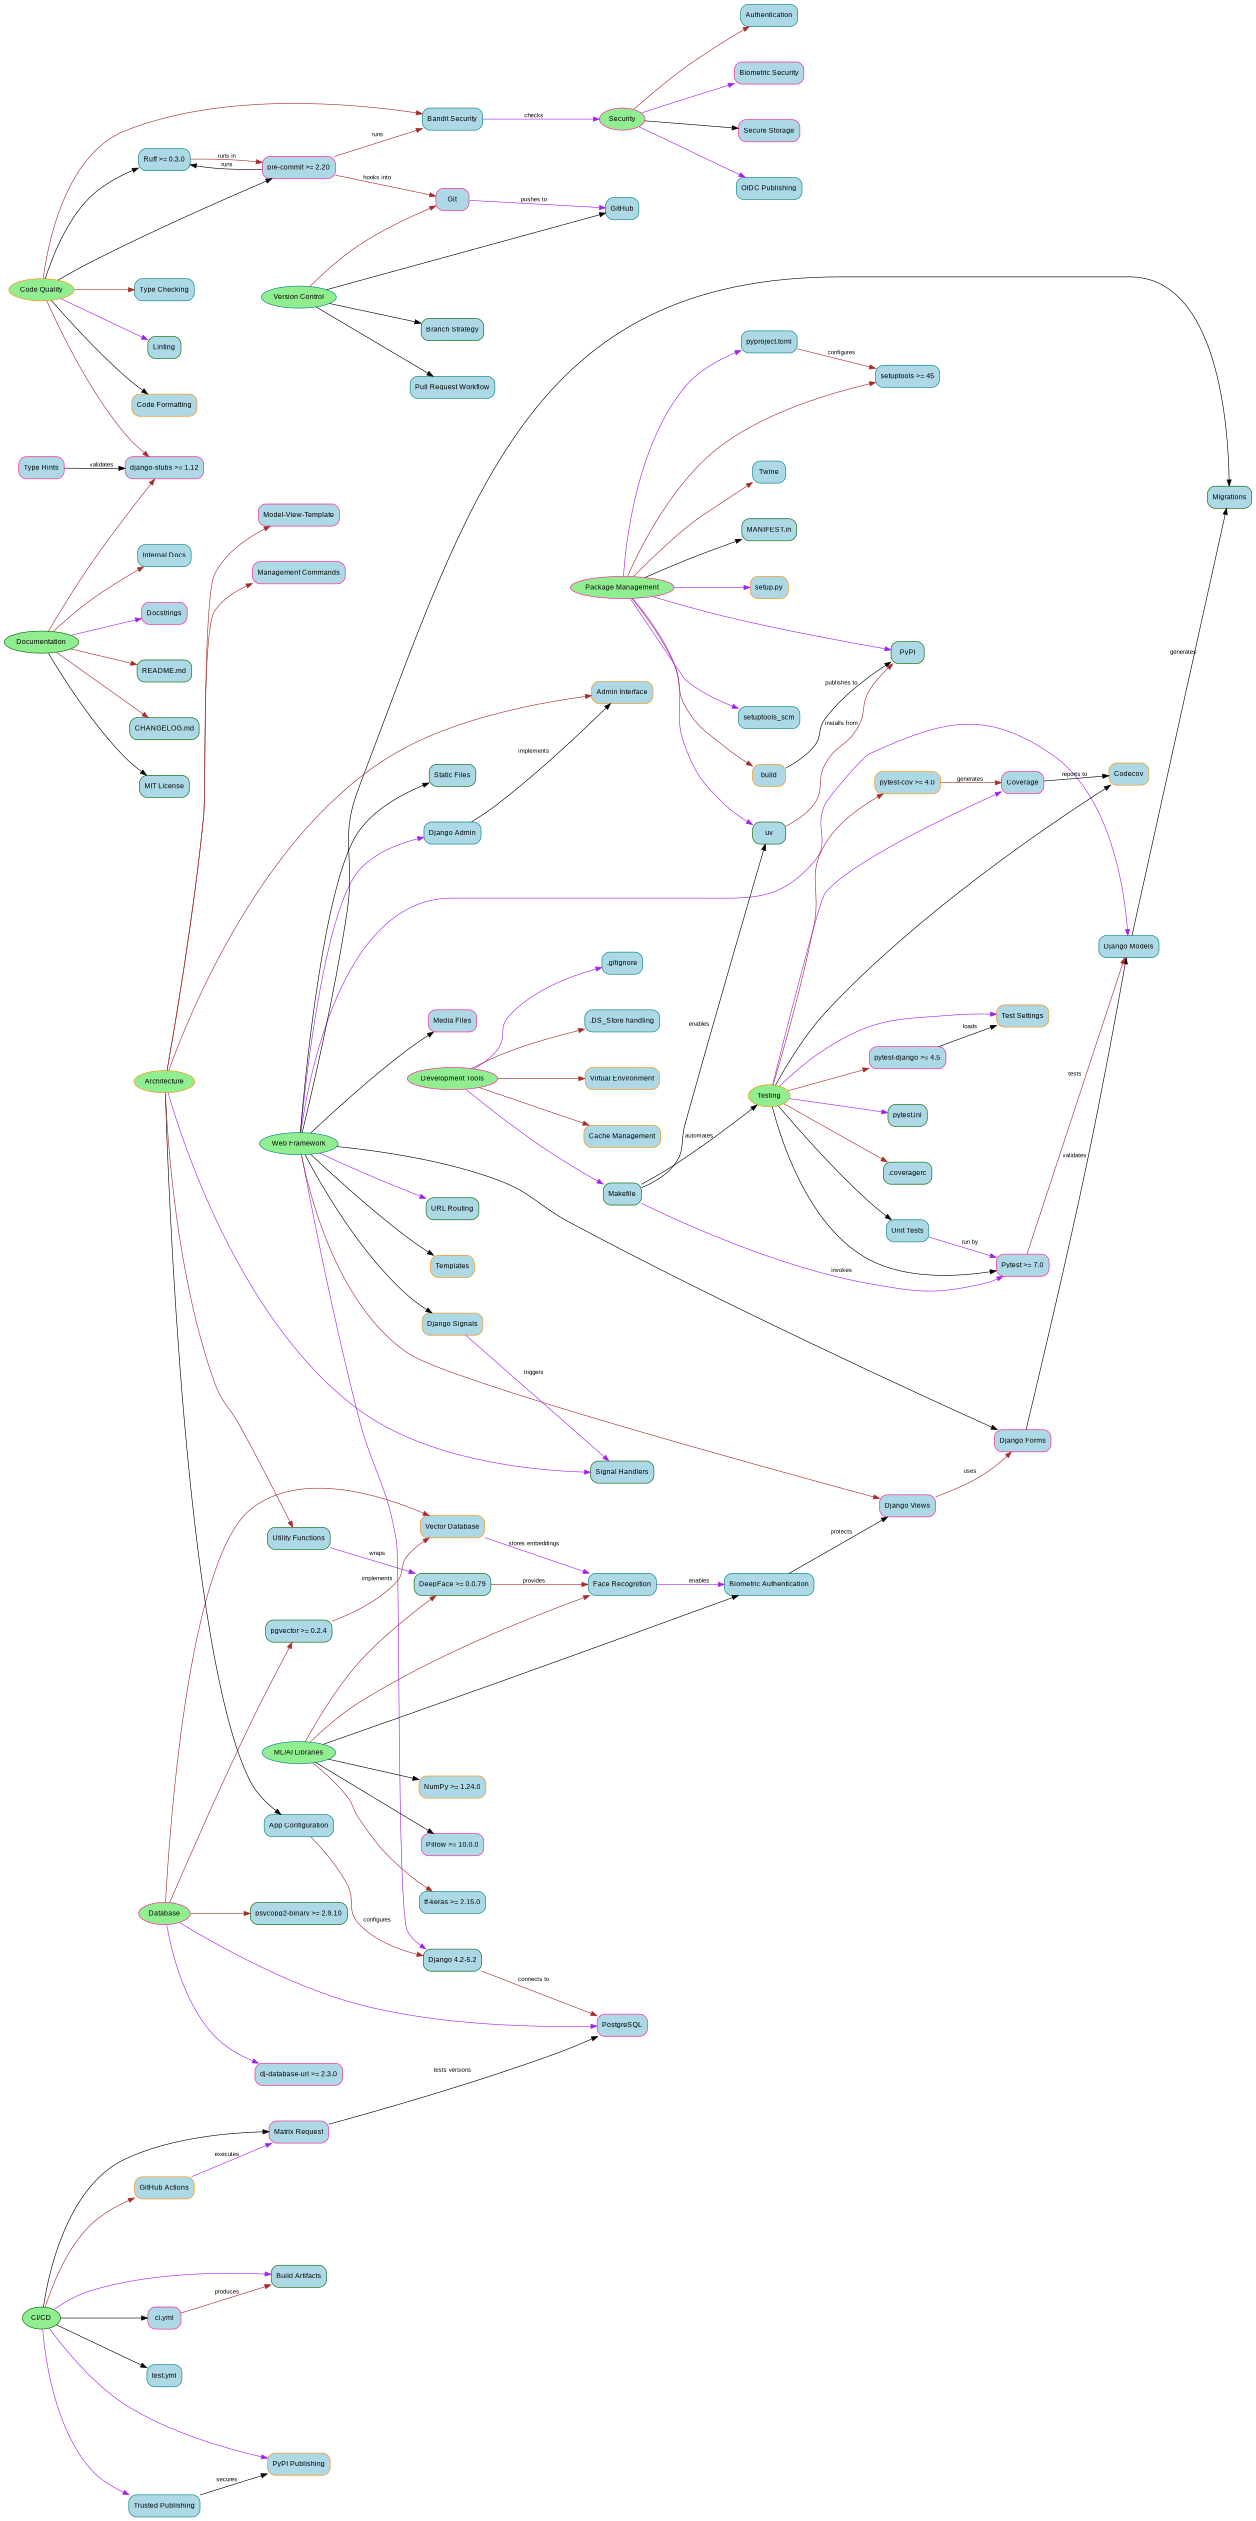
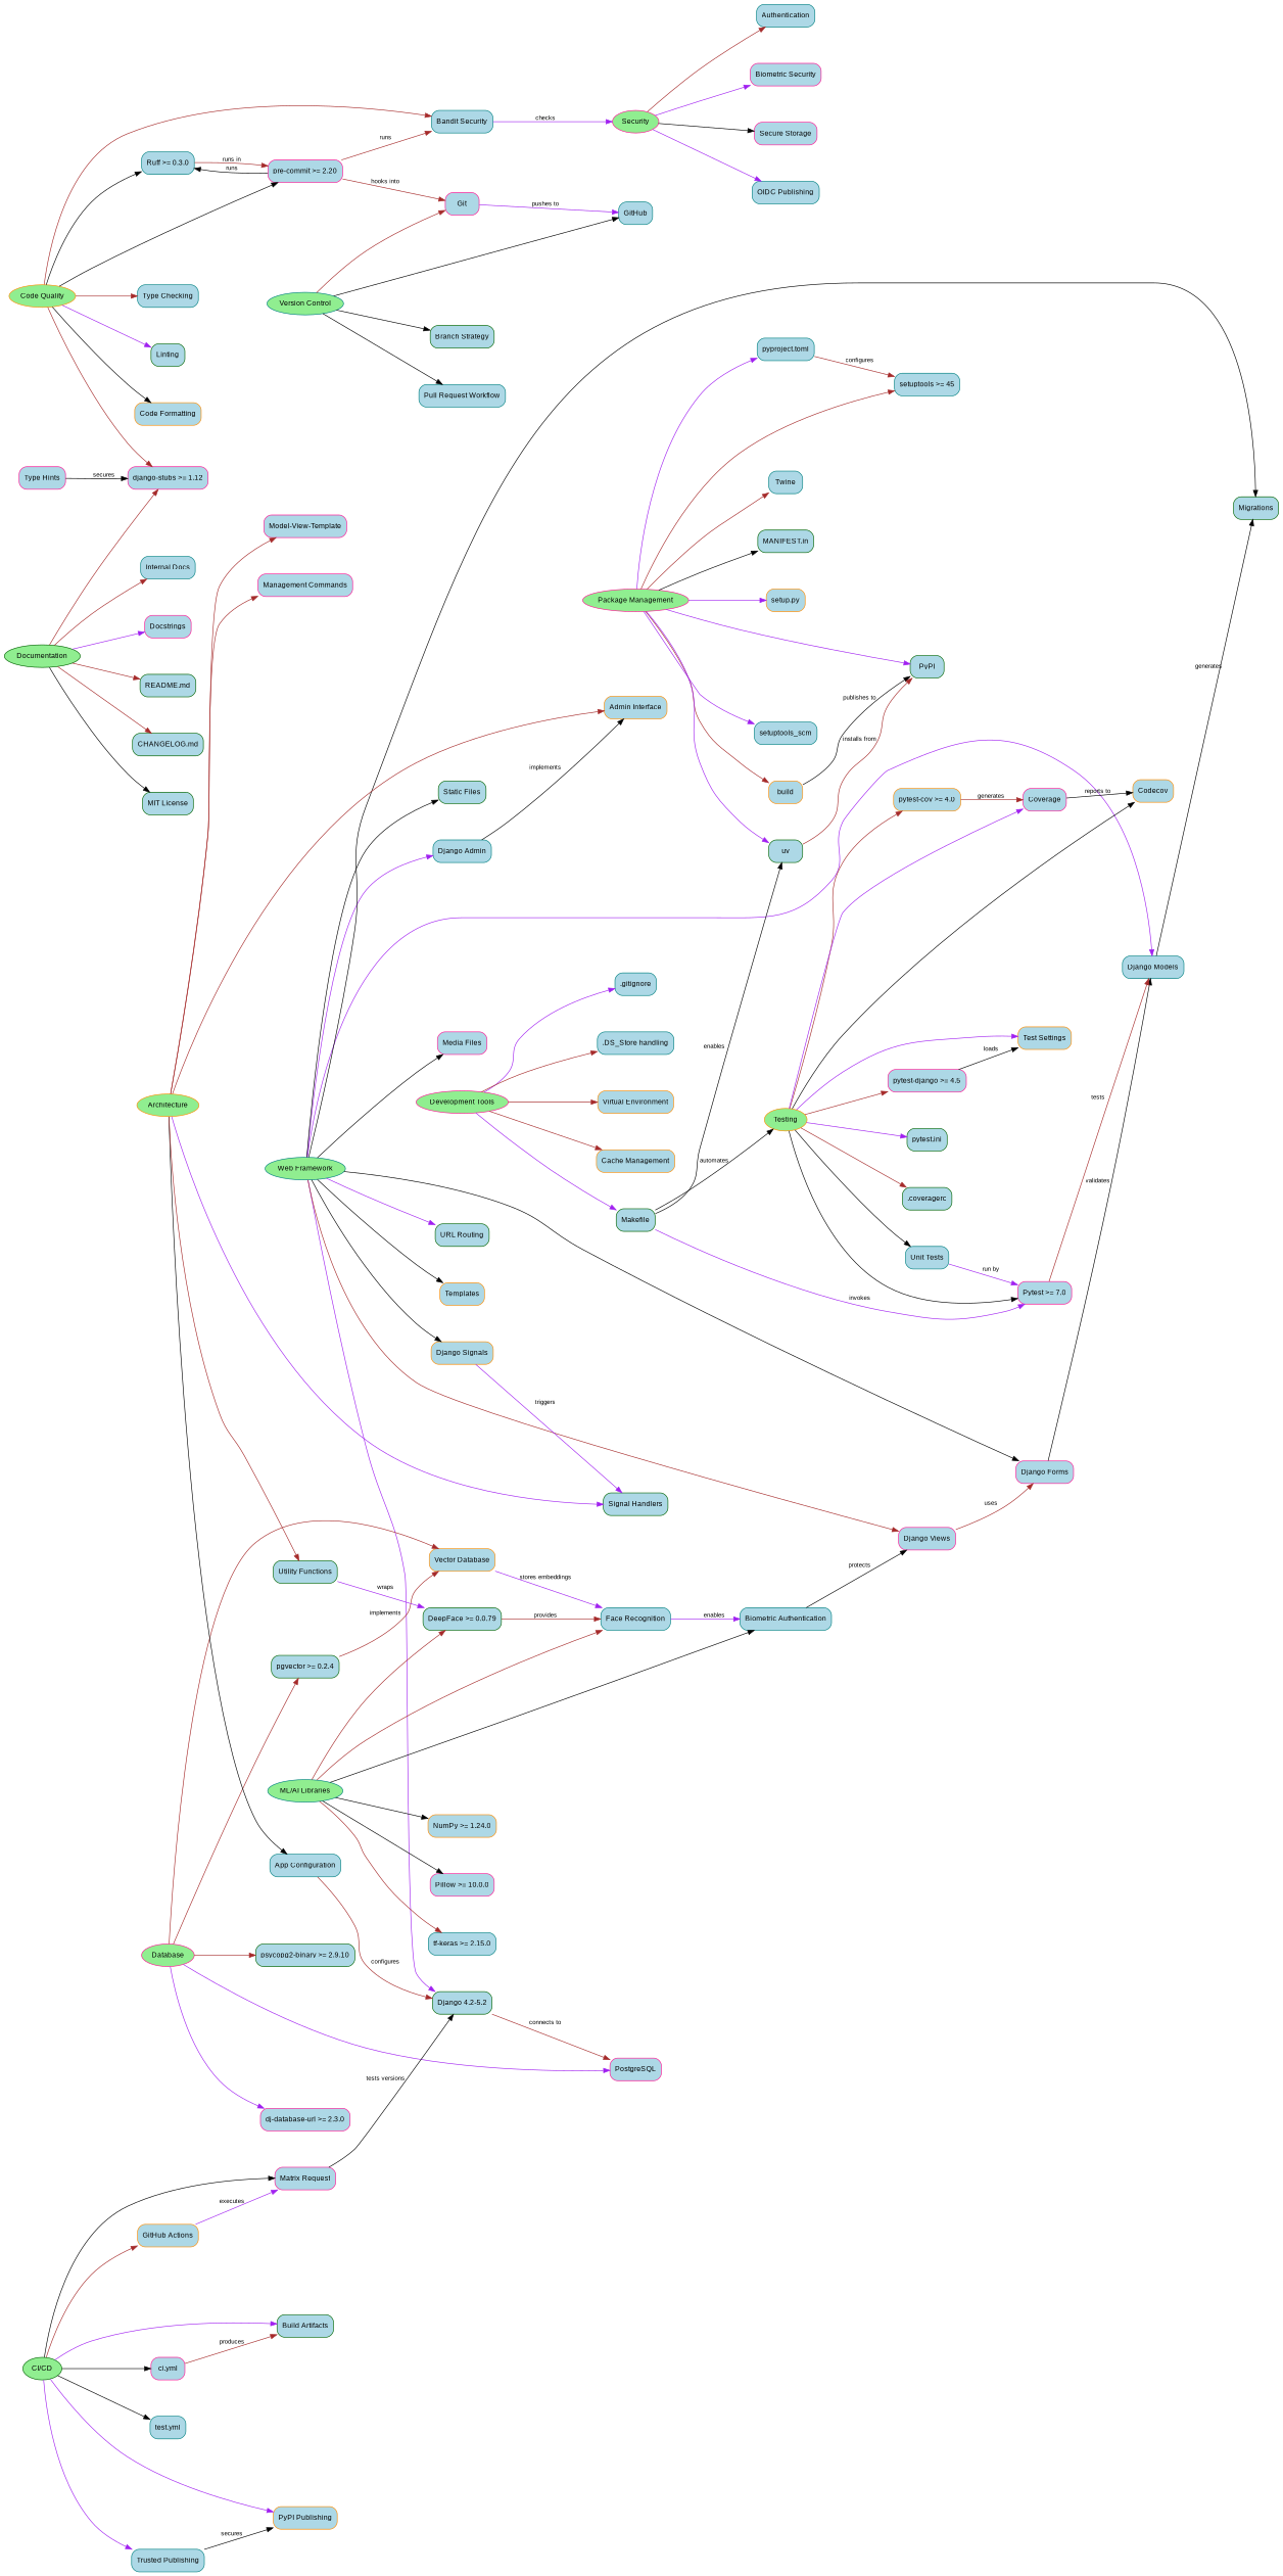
  digraph {
    fontname=Arial
    nodesep=0.8
    rankdir=LR
    splines=true
    node [color=teal fillcolor=lightblue fontname=Arial fontsize=12 shape=box style="filled,rounded"]
    edge [color=brown fontname=Arial fontsize=10]
    n1 [fillcolor=lightgreen label="Web Framework" shape=ellipse]
    n2 [color=darkgreen label="Django 4.2-5.2"]
    n3 [label="Django Admin"]
    n4 [color=deeppink label="Django Forms"]
    n5 [label="Django Models"]
    n6 [color=darkorange label="Django Signals"]
    n7 [color=deeppink label="Django Views"]
    n8 [color=darkgreen label="URL Routing"]
    n9 [color=darkgreen label=Migrations]
    n10 [color=darkorange label=Templates]
    n11 [color=darkgreen label="Static Files"]
    n12 [color=deeppink label="Media Files"]
    n13 [color=deeppink label=PostgreSQL]
    n14 [color=darkorange label="Admin Interface"]
    n15 [color=darkgreen label="Signal Handlers"]
    n16 [fillcolor=lightgreen label="ML/AI Libraries" shape=ellipse]
    n17 [color=darkgreen label="DeepFace >= 0.0.79"]
    n18 [label="tf-keras >= 2.15.0"]
    n19 [color=darkorange label="NumPy >= 1.24.0"]
    n20 [color=deeppink label="Pillow >= 10.0.0"]
    n21 [label="Face Recognition"]
    n22 [label="Biometric Authentication"]
    n23 [color=deeppink fillcolor=lightgreen label=Database shape=ellipse]
    n24 [color=darkgreen label="pgvector >= 0.2.4"]
    n25 [color=darkgreen label="psycopg2-binary >= 2.9.10"]
    n26 [color=deeppink label="dj-database-url >= 2.3.0"]
    n27 [color=darkorange label="Vector Database"]
    n28 [color=deeppink fillcolor=lightgreen label="Package Management" shape=ellipse]
    n29 [color=darkgreen label=PyPI]
    n30 [label="setuptools >= 45"]
    n31 [color=darkorange label=build]
    n32 [label="pyproject.toml"]
    n33 [color=darkgreen label=uv]
    n34 [label=Twine]
    n35 [color=darkgreen label="MANIFEST.in"]
    n36 [color=darkorange label="setup.py"]
    n37 [label=setuptools_scm]
    n38 [color=darkorange fillcolor=lightgreen label=Testing shape=ellipse]
    n39 [color=deeppink label="Pytest >= 7.0"]
    n40 [color=deeppink label="pytest-django >= 4.5"]
    n41 [color=darkorange label="pytest-cov >= 4.0"]
    n42 [color=deeppink label=Coverage]
    n43 [color=darkgreen label=".coveragerc"]
    n44 [color=darkgreen label="pytest.ini"]
    n45 [color=darkorange label="Test Settings"]
    n46 [label="Unit Tests"]
    n47 [color=darkorange label=Codecov]
    n48 [color=darkorange fillcolor=lightgreen label="Code Quality" shape=ellipse]
    n49 [label="Ruff >= 0.3.0"]
    n50 [color=deeppink label="pre-commit >= 2.20"]
    n51 [label="Bandit Security"]
    n52 [color=deeppink label="django-stubs >= 1.12"]
    n53 [label="Type Checking"]
    n54 [color=darkgreen label=Linting]
    n55 [color=darkorange label="Code Formatting"]
    n56 [color=deeppink label=Git]
    n57 [color=deeppink fillcolor=lightgreen label=Security shape=ellipse]
    n58 [color=darkgreen fillcolor=lightgreen label=Documentation shape=ellipse]
    n59 [color=darkgreen label="README.md"]
    n60 [color=darkgreen label="CHANGELOG.md"]
    n61 [color=darkgreen label="MIT License"]
    n62 [label="Internal Docs"]
    n63 [color=deeppink label=Docstrings]
    n64 [color=deeppink label="Type Hints"]
    n65 [color=darkgreen fillcolor=lightgreen label="CI/CD" shape=ellipse]
    n66 [color=darkorange label="GitHub Actions"]
    n67 [color=deeppink label="ci.yml"]
    n68 [label="test.yml"]
    n69 [color=deeppink label="Matrix Request"]
    n70 [color=darkgreen label="Build Artifacts"]
    n71 [color=darkorange label="PyPI Publishing"]
    n72 [label="Trusted Publishing"]
    n73 [color=deeppink fillcolor=lightgreen label="Development Tools" shape=ellipse]
    n74 [color=darkgreen label=Makefile]
    n75 [label=".gitignore"]
    n76 [label=".DS_Store handling"]
    n77 [color=darkorange label="Virtual Environment"]
    n78 [color=darkorange label="Cache Management"]
    n79 [label=Authentication]
    n80 [color=deeppink label="Biometric Security"]
    n81 [color=deeppink label="Secure Storage"]
    n82 [label="OIDC Publishing"]
    n83 [color=darkorange fillcolor=lightgreen label=Architecture shape=ellipse]
    n84 [color=deeppink label="Model-View-Template"]
    n85 [label="App Configuration"]
    n86 [color=deeppink label="Management Commands"]
    n87 [color=darkgreen label="Utility Functions"]
    n88 [fillcolor=lightgreen label="Version Control" shape=ellipse]
    n89 [label=GitHub]
    n90 [color=darkgreen label="Branch Strategy"]
    n91 [label="Pull Request Workflow"]
    n1 -> n2 [color=purple]
    n1 -> n3 [color=purple]
    n1 -> n4 [color=black]
    n1 -> n5 [color=purple]
    n1 -> n6 [color=black]
    n1 -> n7
    n1 -> n8 [color=purple]
    n1 -> n9 [color=black]
    n1 -> n10 [color=black]
    n1 -> n11 [color=black]
    n1 -> n12 [color=black]
    n2 -> n13 [label="connects to"]
    n3 -> n14 [color=black label=implements]
    n4 -> n5 [color=black label=validates]
    n5 -> n9 [color=black label=generates]
    n6 -> n15 [color=purple label=triggers]
    n7 -> n4 [label=uses]
    n16 -> n17
    n16 -> n18
    n16 -> n19 [color=black]
    n16 -> n20 [color=black]
    n16 -> n21
    n16 -> n22 [color=black]
    n17 -> n21 [label=provides]
    n21 -> n22 [color=purple label=enables]
    n22 -> n7 [color=black label=protects]
    n23 -> n13 [color=purple]
    n23 -> n24
    n23 -> n25
    n23 -> n26 [color=purple]
    n23 -> n27
    n24 -> n27 [label=implements]
    n27 -> n21 [color=purple label="stores embeddings"]
    n28 -> n29 [color=purple]
    n28 -> n30
    n28 -> n31
    n28 -> n32 [color=purple]
    n28 -> n33 [color=purple]
    n28 -> n34
    n28 -> n35 [color=black]
    n28 -> n36 [color=purple]
    n28 -> n37 [color=purple]
    n31 -> n29 [color=black label="publishes to"]
    n32 -> n30 [label=configures]
    n33 -> n29 [label="installs from"]
    n38 -> n39 [color=black]
    n38 -> n40
    n38 -> n41
    n38 -> n42 [color=purple]
    n38 -> n43
    n38 -> n44 [color=purple]
    n38 -> n45 [color=purple]
    n38 -> n46 [color=black]
    n38 -> n47 [color=black]
    n39 -> n5 [label=tests]
    n40 -> n45 [color=black label=loads]
    n41 -> n42 [label=generates]
    n42 -> n47 [color=black label="reports to"]
    n46 -> n39 [color=purple label="run by"]
    n48 -> n49 [color=black]
    n48 -> n50 [color=black]
    n48 -> n51
    n48 -> n52
    n48 -> n53
    n48 -> n54 [color=purple]
    n48 -> n55 [color=black]
    n49 -> n50 [label="runs in"]
    n50 -> n49 [color=black label=runs]
    n50 -> n51 [label=runs]
    n50 -> n56 [label="hooks into"]
    n51 -> n57 [color=purple label=checks]
    n56 -> n89 [color=purple label="pushes to"]
    n57 -> n79
    n57 -> n80 [color=purple]
    n57 -> n81 [color=black]
    n57 -> n82 [color=purple]
    n58 -> n52
    n58 -> n59
    n58 -> n60
    n58 -> n61 [color=black]
    n58 -> n62
    n58 -> n63 [color=purple]
-   n64 -> n52 [color=black label=validates]
+   n64 -> n52 [color=black label=secures]
    n65 -> n66
    n65 -> n67 [color=black]
    n65 -> n68 [color=black]
    n65 -> n69 [color=black]
    n65 -> n70 [color=purple]
    n65 -> n71 [color=purple]
    n65 -> n72 [color=purple]
    n66 -> n69 [color=purple label=executes]
    n67 -> n70 [label=produces]
-   n69 -> n13 [color=black label="tests versions"]
+   n69 -> n2 [color=black label="tests versions"]
    n72 -> n71 [color=black label=secures]
    n73 -> n74 [color=purple]
    n73 -> n75 [color=purple]
    n73 -> n76
    n73 -> n77
    n73 -> n78
    n74 -> n33 [color=black label=enables]
    n74 -> n38 [color=black label=automates]
    n74 -> n39 [color=purple label=invokes]
    n83 -> n14
    n83 -> n15 [color=purple]
    n83 -> n84
    n83 -> n85 [color=black]
    n83 -> n86
    n83 -> n87
    n85 -> n2 [label=configures]
    n87 -> n17 [color=purple label=wraps]
    n88 -> n56
    n88 -> n89 [color=black]
    n88 -> n90 [color=black]
    n88 -> n91 [color=black]
  }
